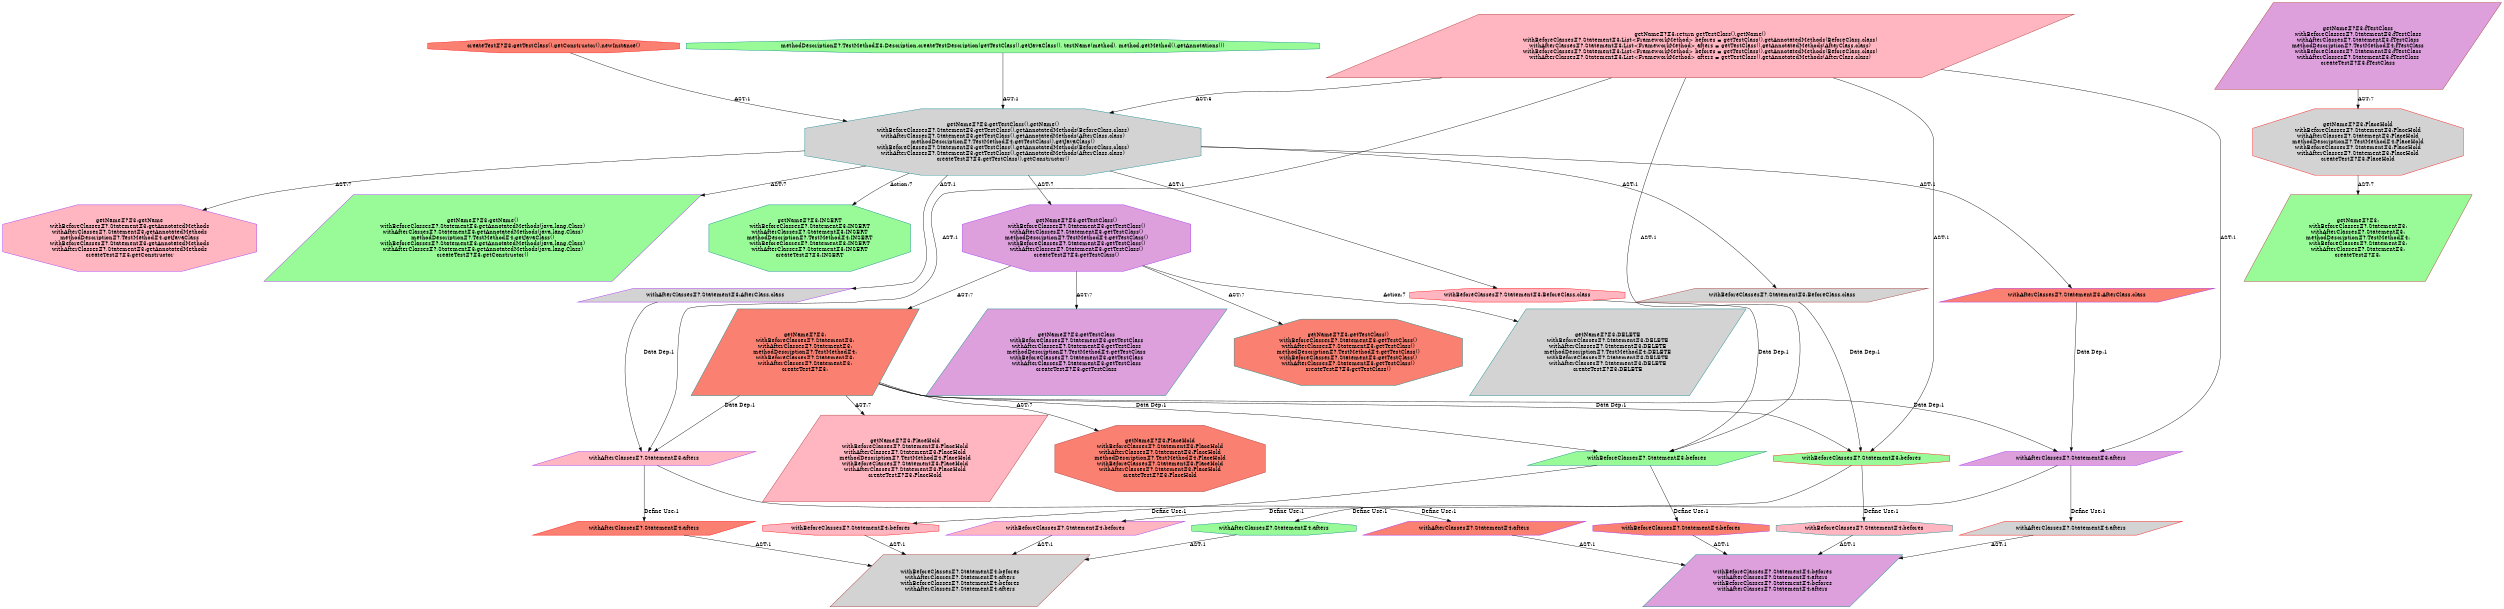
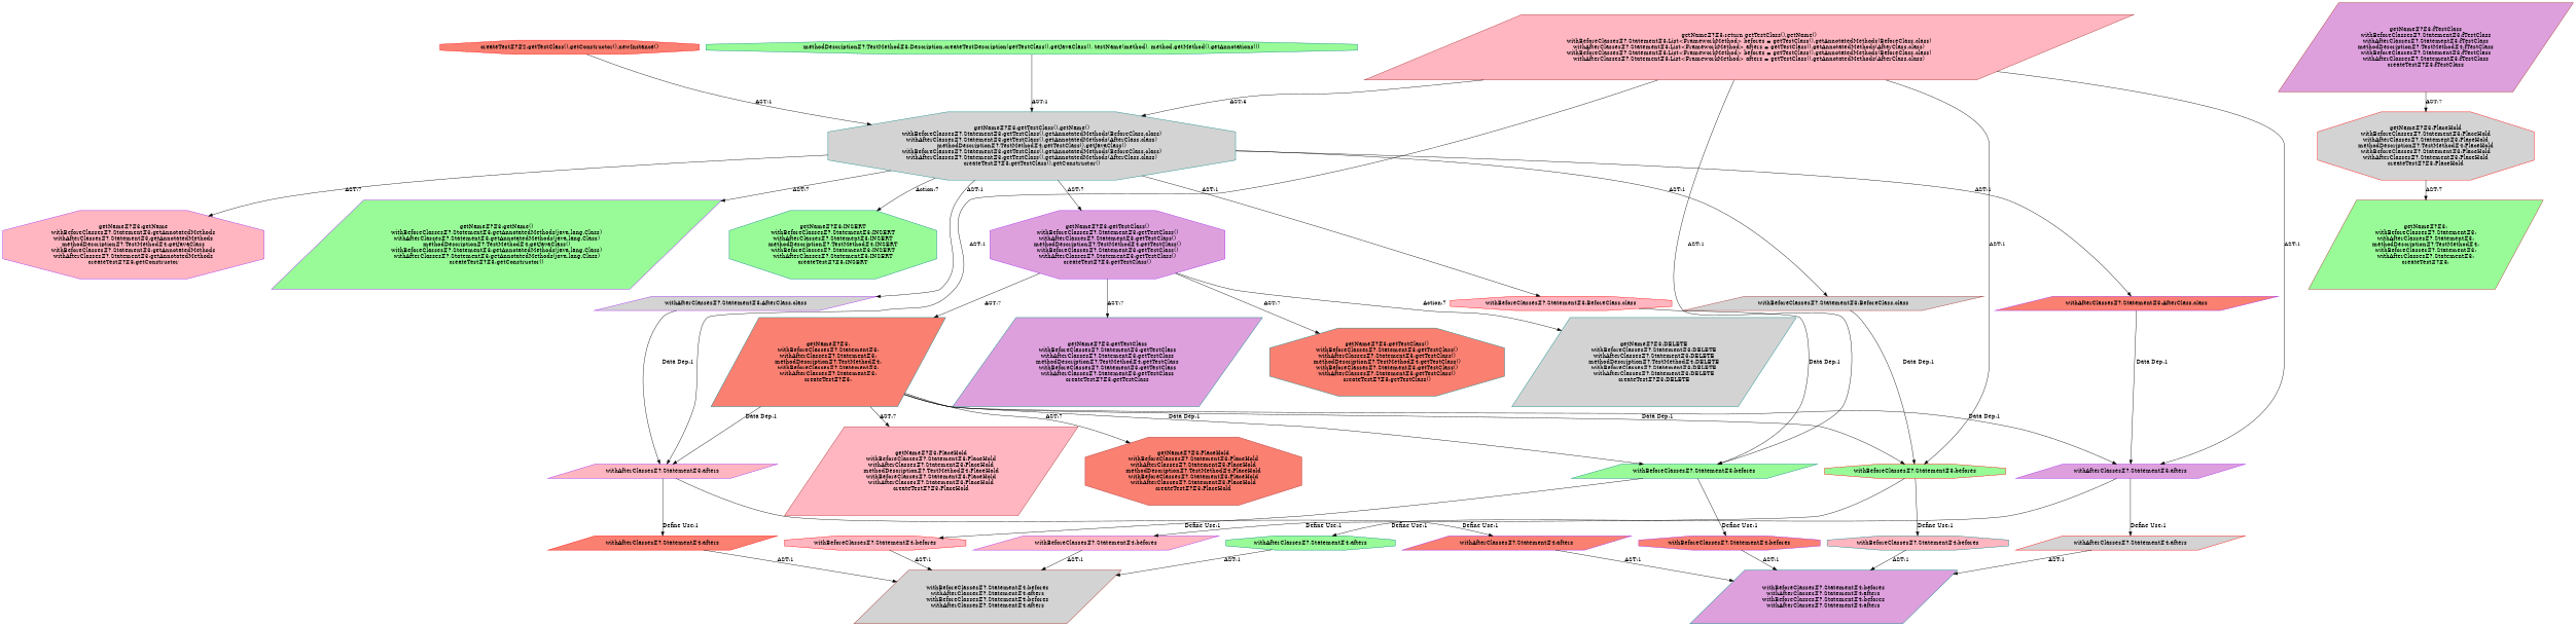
  digraph {
    node [shape=parallelogram style=filled fillcolor=salmon color=teal]
    n1 [label="getName#?#3:DELETE\nwithBeforeClasses#?,Statement#3:DELETE\nwithAfterClasses#?,Statement#3:DELETE\nmethodDescription#?,TestMethod#4:DELETE\nwithBeforeClasses#?,Statement#3:DELETE\nwithAfterClasses#?,Statement#3:DELETE\ncreateTest#?#3:DELETE" fillcolor=lightgrey]
    n2 [label="getName#?#3:getTestClass()\nwithBeforeClasses#?,Statement#3:getTestClass()\nwithAfterClasses#?,Statement#3:getTestClass()\nmethodDescription#?,TestMethod#4:getTestClass()\nwithBeforeClasses#?,Statement#3:getTestClass()\nwithAfterClasses#?,Statement#3:getTestClass()\ncreateTest#?#3:getTestClass()" shape=octagon fillcolor=plum color=purple]
    n3 [label="getName#?#3:getTestClass\nwithBeforeClasses#?,Statement#3:getTestClass\nwithAfterClasses#?,Statement#3:getTestClass\nmethodDescription#?,TestMethod#4:getTestClass\nwithBeforeClasses#?,Statement#3:getTestClass\nwithAfterClasses#?,Statement#3:getTestClass\ncreateTest#?#3:getTestClass" fillcolor=plum]
    n4 [label="getName#?#3:\nwithBeforeClasses#?,Statement#3:\nwithAfterClasses#?,Statement#3:\nmethodDescription#?,TestMethod#4:\nwithBeforeClasses#?,Statement#3:\nwithAfterClasses#?,Statement#3:\ncreateTest#?#3:"]
    n5 [label="getName#?#3:getTestClass()\nwithBeforeClasses#?,Statement#3:getTestClass()\nwithAfterClasses#?,Statement#3:getTestClass()\nmethodDescription#?,TestMethod#4:getTestClass()\nwithBeforeClasses#?,Statement#3:getTestClass()\nwithAfterClasses#?,Statement#3:getTestClass()\ncreateTest#?#3:getTestClass()" shape=octagon]
    n6 [label="getName#?#3:getTestClass().getName()\nwithBeforeClasses#?,Statement#3:getTestClass().getAnnotatedMethods(BeforeClass.class)\nwithAfterClasses#?,Statement#3:getTestClass().getAnnotatedMethods(AfterClass.class)\nmethodDescription#?,TestMethod#4:getTestClass().getJavaClass()\nwithBeforeClasses#?,Statement#3:getTestClass().getAnnotatedMethods(BeforeClass.class)\nwithAfterClasses#?,Statement#3:getTestClass().getAnnotatedMethods(AfterClass.class)\ncreateTest#?#3:getTestClass().getConstructor()" shape=octagon fillcolor=lightgrey]
    n7 [label="getName#?#3:getName\nwithBeforeClasses#?,Statement#3:getAnnotatedMethods\nwithAfterClasses#?,Statement#3:getAnnotatedMethods\nmethodDescription#?,TestMethod#4:getJavaClass\nwithBeforeClasses#?,Statement#3:getAnnotatedMethods\nwithAfterClasses#?,Statement#3:getAnnotatedMethods\ncreateTest#?#3:getConstructor" shape=octagon fillcolor=lightpink color=purple]
    n8 [label="getName#?#3:getName()\nwithBeforeClasses#?,Statement#3:getAnnotatedMethods(java.lang.Class)\nwithAfterClasses#?,Statement#3:getAnnotatedMethods(java.lang.Class)\nmethodDescription#?,TestMethod#4:getJavaClass()\nwithBeforeClasses#?,Statement#3:getAnnotatedMethods(java.lang.Class)\nwithAfterClasses#?,Statement#3:getAnnotatedMethods(java.lang.Class)\ncreateTest#?#3:getConstructor()" fillcolor=palegreen color=purple]
    n9 [label="getName#?#3:INSERT\nwithBeforeClasses#?,Statement#3:INSERT\nwithAfterClasses#?,Statement#3:INSERT\nmethodDescription#?,TestMethod#4:INSERT\nwithBeforeClasses#?,Statement#3:INSERT\nwithAfterClasses#?,Statement#3:INSERT\ncreateTest#?#3:INSERT" shape=octagon fillcolor=palegreen]
    n10 [label="withBeforeClasses#?,Statement#3:BeforeClass.class" fillcolor=lightgrey color=brown]
    n11 [label="withAfterClasses#?,Statement#3:AfterClass.class" color=purple]
    n12 [label="withBeforeClasses#?,Statement#3:BeforeClass.class" shape=octagon fillcolor=lightpink color=red]
    n13 [label="withAfterClasses#?,Statement#3:AfterClass.class" fillcolor=lightgrey color=purple]
    n14 [label="getName#?#3:return getTestClass().getName()\nwithBeforeClasses#?,Statement#3:List<FrameworkMethod> befores = getTestClass().getAnnotatedMethods(BeforeClass.class)\nwithAfterClasses#?,Statement#3:List<FrameworkMethod> afters = getTestClass().getAnnotatedMethods(AfterClass.class)\nwithBeforeClasses#?,Statement#3:List<FrameworkMethod> befores = getTestClass().getAnnotatedMethods(BeforeClass.class)\nwithAfterClasses#?,Statement#3:List<FrameworkMethod> afters = getTestClass().getAnnotatedMethods(AfterClass.class)" fillcolor=lightpink color=brown]
    n15 [label="withBeforeClasses#?,Statement#3:befores" shape=octagon fillcolor=palegreen color=red]
    n16 [label="withAfterClasses#?,Statement#3:afters" fillcolor=plum color=purple]
    n17 [label="withBeforeClasses#?,Statement#3:befores" fillcolor=palegreen]
    n18 [label="withAfterClasses#?,Statement#3:afters" fillcolor=lightpink color=purple]
    n19 [label="getName#?#3:fTestClass\nwithBeforeClasses#?,Statement#3:fTestClass\nwithAfterClasses#?,Statement#3:fTestClass\nmethodDescription#?,TestMethod#4:fTestClass\nwithBeforeClasses#?,Statement#3:fTestClass\nwithAfterClasses#?,Statement#3:fTestClass\ncreateTest#?#3:fTestClass" fillcolor=plum color=brown]
    n20 [label="getName#?#3:PlaceHold\nwithBeforeClasses#?,Statement#3:PlaceHold\nwithAfterClasses#?,Statement#3:PlaceHold\nmethodDescription#?,TestMethod#4:PlaceHold\nwithBeforeClasses#?,Statement#3:PlaceHold\nwithAfterClasses#?,Statement#3:PlaceHold\ncreateTest#?#3:PlaceHold" shape=octagon fillcolor=lightgrey color=red]
    n21 [label="getName#?#3:\nwithBeforeClasses#?,Statement#3:\nwithAfterClasses#?,Statement#3:\nmethodDescription#?,TestMethod#4:\nwithBeforeClasses#?,Statement#3:\nwithAfterClasses#?,Statement#3:\ncreateTest#?#3:" fillcolor=palegreen color=brown]
    n22 [label="getName#?#3:PlaceHold\nwithBeforeClasses#?,Statement#3:PlaceHold\nwithAfterClasses#?,Statement#3:PlaceHold\nmethodDescription#?,TestMethod#4:PlaceHold\nwithBeforeClasses#?,Statement#3:PlaceHold\nwithAfterClasses#?,Statement#3:PlaceHold\ncreateTest#?#3:PlaceHold" fillcolor=lightpink color=brown]
    n23 [label="getName#?#3:PlaceHold\nwithBeforeClasses#?,Statement#3:PlaceHold\nwithAfterClasses#?,Statement#3:PlaceHold\nmethodDescription#?,TestMethod#4:PlaceHold\nwithBeforeClasses#?,Statement#3:PlaceHold\nwithAfterClasses#?,Statement#3:PlaceHold\ncreateTest#?#3:PlaceHold" shape=octagon color=brown]
    n24 [label="withBeforeClasses#?,Statement#4:befores" fillcolor=lightpink color=purple]
    n25 [label="withBeforeClasses#?,Statement#4:befores\nwithAfterClasses#?,Statement#4:afters\nwithBeforeClasses#?,Statement#4:befores\nwithAfterClasses#?,Statement#4:afters" fillcolor=lightgrey color=brown]
    n26 [label="withBeforeClasses#?,Statement#4:befores" shape=octagon fillcolor=lightpink]
    n27 [label="withBeforeClasses#?,Statement#4:befores\nwithAfterClasses#?,Statement#4:afters\nwithBeforeClasses#?,Statement#4:befores\nwithAfterClasses#?,Statement#4:afters" fillcolor=plum]
    n28 [label="withAfterClasses#?,Statement#4:afters" shape=octagon fillcolor=palegreen]
    n29 [label="withAfterClasses#?,Statement#4:afters" fillcolor=lightgrey color=red]
    n30 [label="methodDescription#?,TestMethod#3:Description.createTestDescription(getTestClass().getJavaClass(), testName(method), method.getMethod().getAnnotations())" shape=octagon fillcolor=palegreen]
    n31 [label="withBeforeClasses#?,Statement#4:befores" shape=octagon fillcolor=lightpink color=red]
    n32 [label="withBeforeClasses#?,Statement#4:befores" shape=octagon color=purple]
    n33 [label="withAfterClasses#?,Statement#4:afters" color=red]
    n34 [label="withAfterClasses#?,Statement#4:afters" color=purple]
-   n35 [label="createTest#?#3:getTestClass().getConstructor().newInstance()" shape=octagon color=red]
+   n35 [label="createTest#?#2:getTestClass().getConstructor().newInstance()" shape=octagon color=red]
    n2 -> n1 [label="Action:7"]
    n2 -> n3 [label="AST:7"]
    n2 -> n4 [label="AST:7"]
    n2 -> n5 [label="AST:7"]
    n4 -> n15 [label="Data Dep:1"]
    n4 -> n16 [label="Data Dep:1"]
    n4 -> n17 [label="Data Dep:1"]
    n4 -> n18 [label="Data Dep:1"]
    n4 -> n22 [label="AST:7"]
    n4 -> n23 [label="AST:7"]
    n6 -> n2 [label="AST:7"]
    n6 -> n7 [label="AST:7"]
    n6 -> n8 [label="AST:7"]
    n6 -> n9 [label="Action:7"]
    n6 -> n10 [label="AST:1"]
    n6 -> n11 [label="AST:1"]
    n6 -> n12 [label="AST:1"]
    n6 -> n13 [label="AST:1"]
    n10 -> n15 [label="Data Dep:1"]
    n11 -> n16 [label="Data Dep:1"]
    n12 -> n17 [label="Data Dep:1"]
    n13 -> n18 [label="Data Dep:1"]
    n14 -> n6 [label="AST:5"]
    n14 -> n15 [label="AST:1"]
    n14 -> n16 [label="AST:1"]
    n14 -> n17 [label="AST:1"]
    n14 -> n18 [label="AST:1"]
    n15 -> n24 [label="Define Use:1"]
    n15 -> n26 [label="Define Use:1"]
    n16 -> n28 [label="Define Use:1"]
    n16 -> n29 [label="Define Use:1"]
    n17 -> n31 [label="Define Use:1"]
    n17 -> n32 [label="Define Use:1"]
    n18 -> n33 [label="Define Use:1"]
    n18 -> n34 [label="Define Use:1"]
    n19 -> n20 [label="AST:7"]
    n20 -> n21 [label="AST:7"]
    n24 -> n25 [label="AST:1"]
    n26 -> n27 [label="AST:1"]
    n28 -> n25 [label="AST:1"]
    n29 -> n27 [label="AST:1"]
    n30 -> n6 [label="AST:1"]
    n31 -> n25 [label="AST:1"]
    n32 -> n27 [label="AST:1"]
    n33 -> n25 [label="AST:1"]
    n34 -> n27 [label="AST:1"]
    n35 -> n6 [label="AST:1"]
  }
